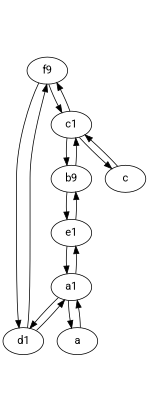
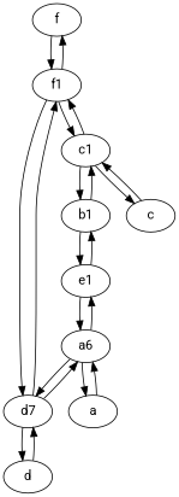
  digraph {
    fontname=Roboto
    node [fontname=Roboto]
    edge [fontname=Roboto]
-   f1 [label=f9]
-   d1
+   f
+   f1
+   d1 [label=d7]
    c1
-   a1
+   d
+   a1 [label=a6]
    e1
    a
-   b1 [label=b9]
+   b1
    c
+   f -> f1
+   f1 -> f
    f1 -> d1
    f1 -> c1
    d1 -> f1
+   d1 -> d
    d1 -> a1
    c1 -> f1
    c1 -> b1
    c1 -> c
+   d -> d1
    a1 -> d1
    a1 -> e1
    a1 -> a
    e1 -> a1
    e1 -> b1
    a -> a1
    b1 -> c1
    b1 -> e1
    c -> c1
  }
